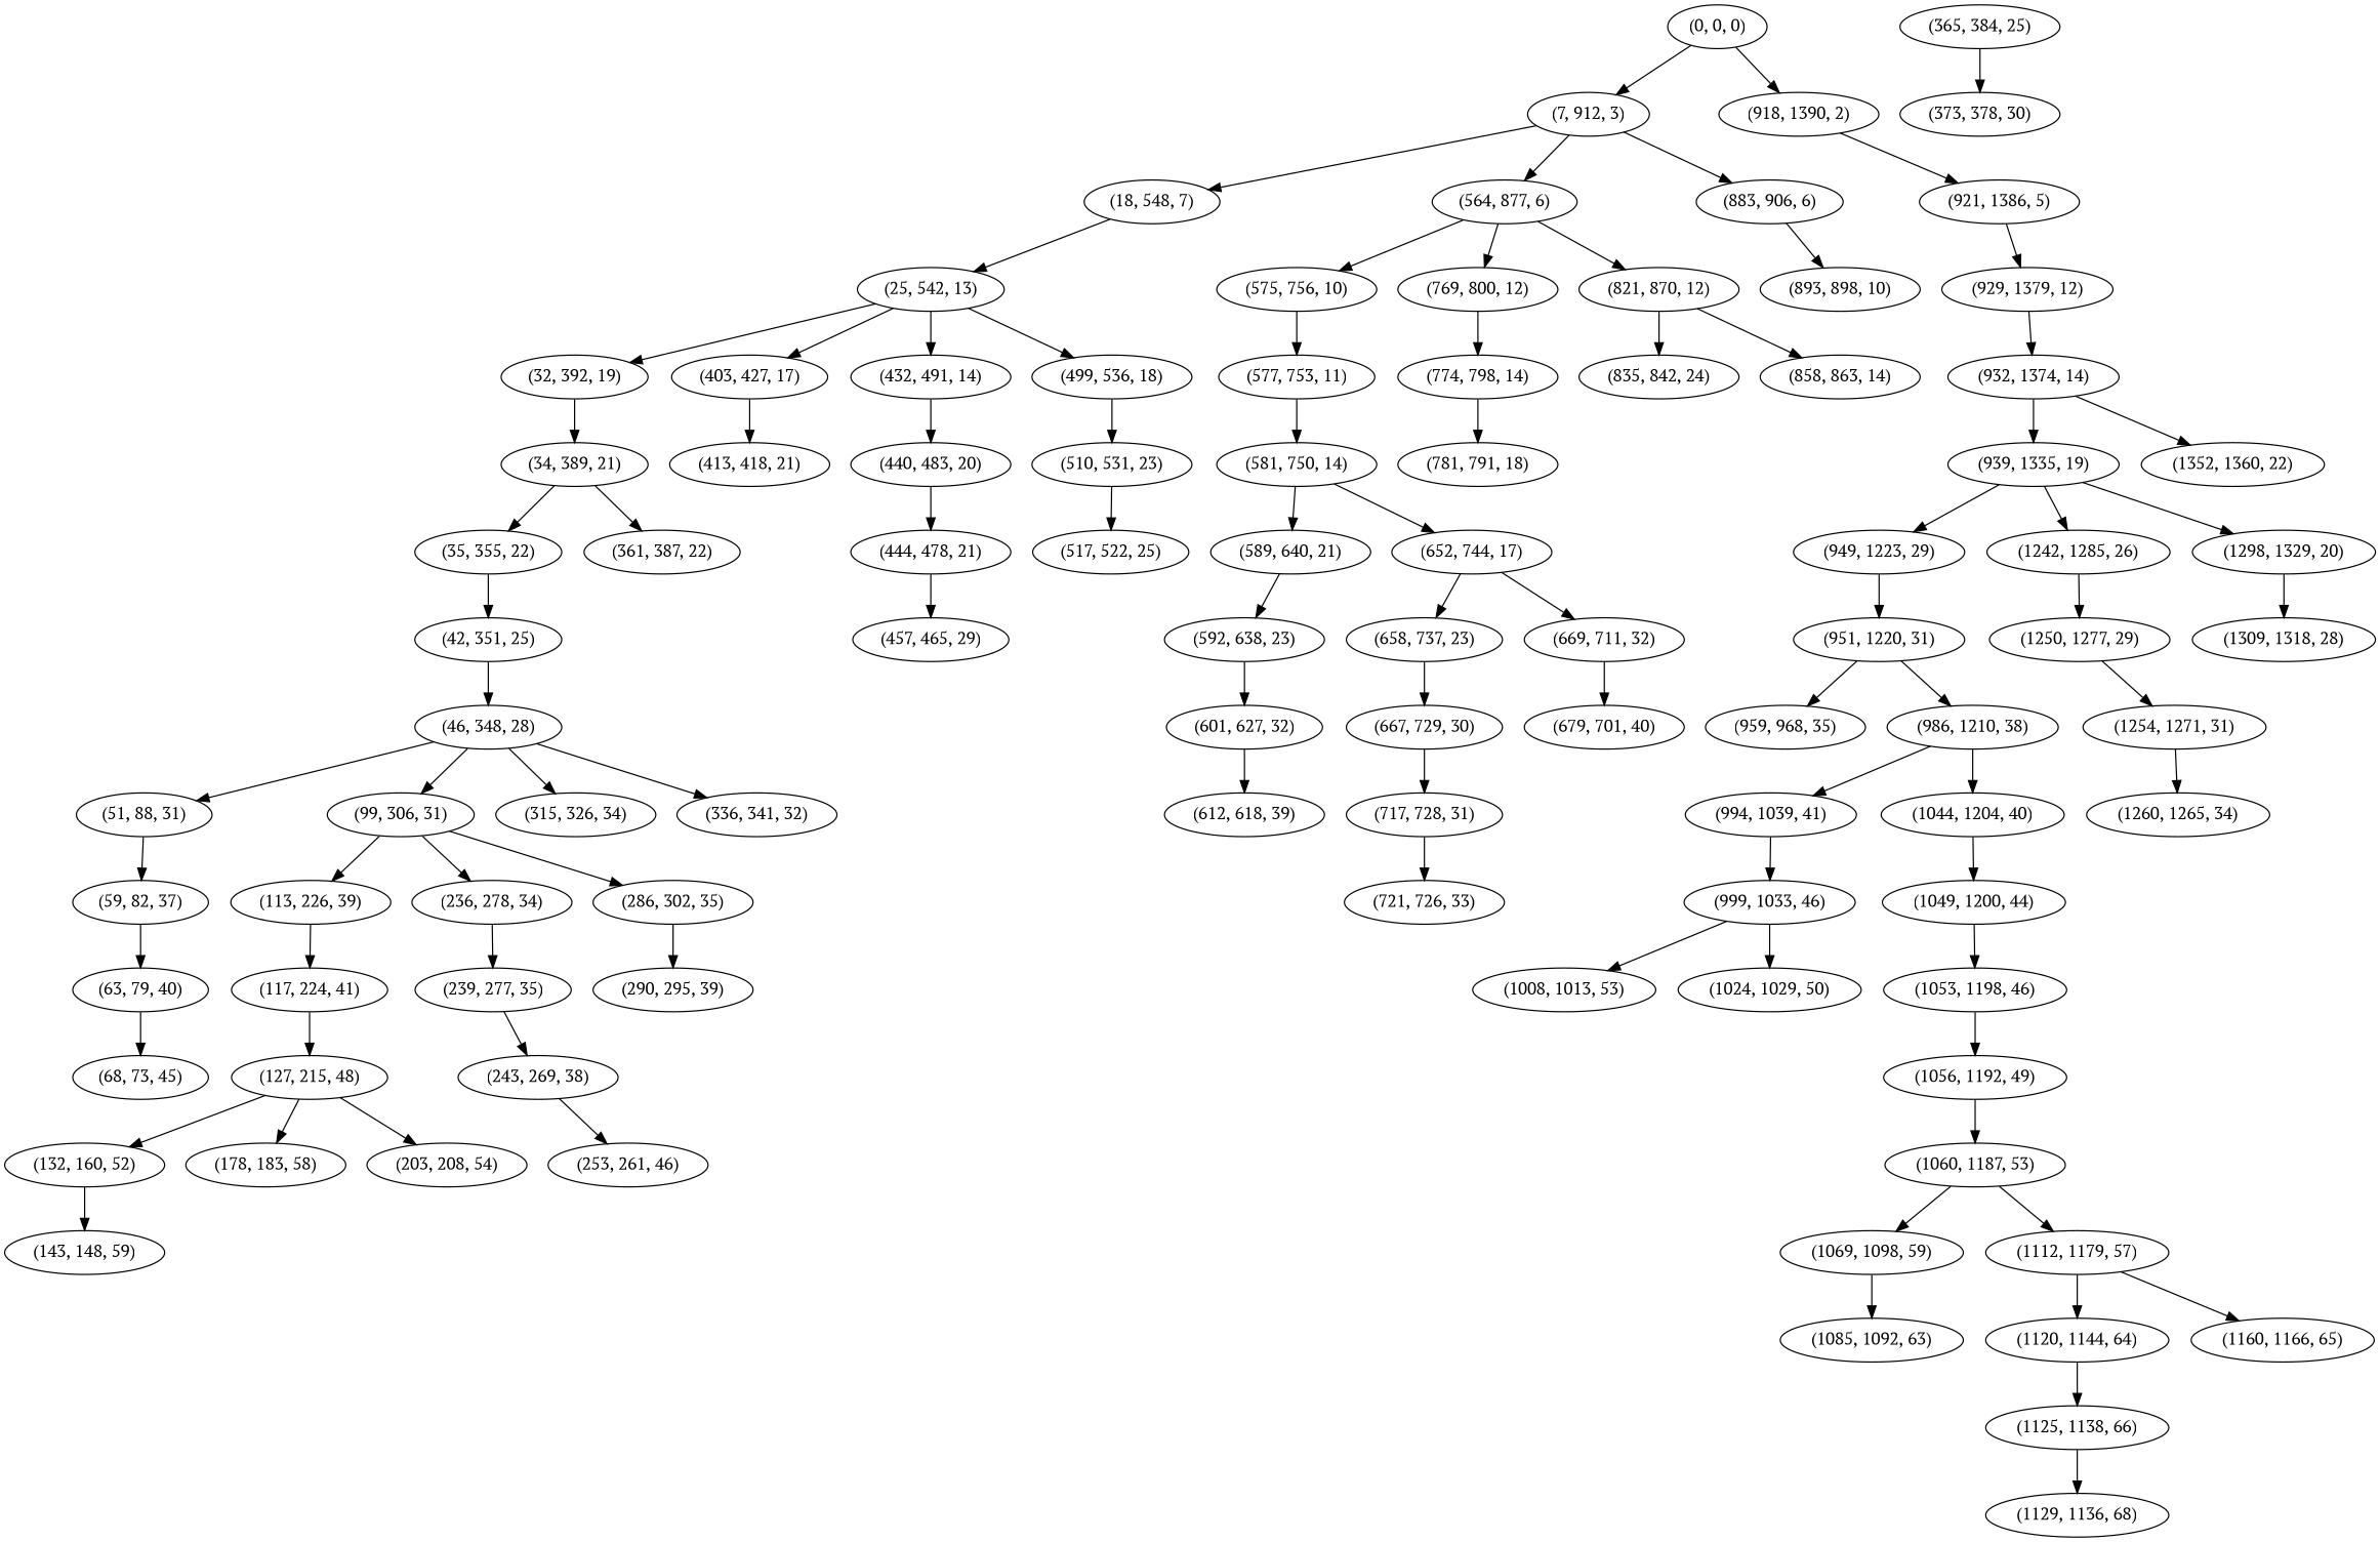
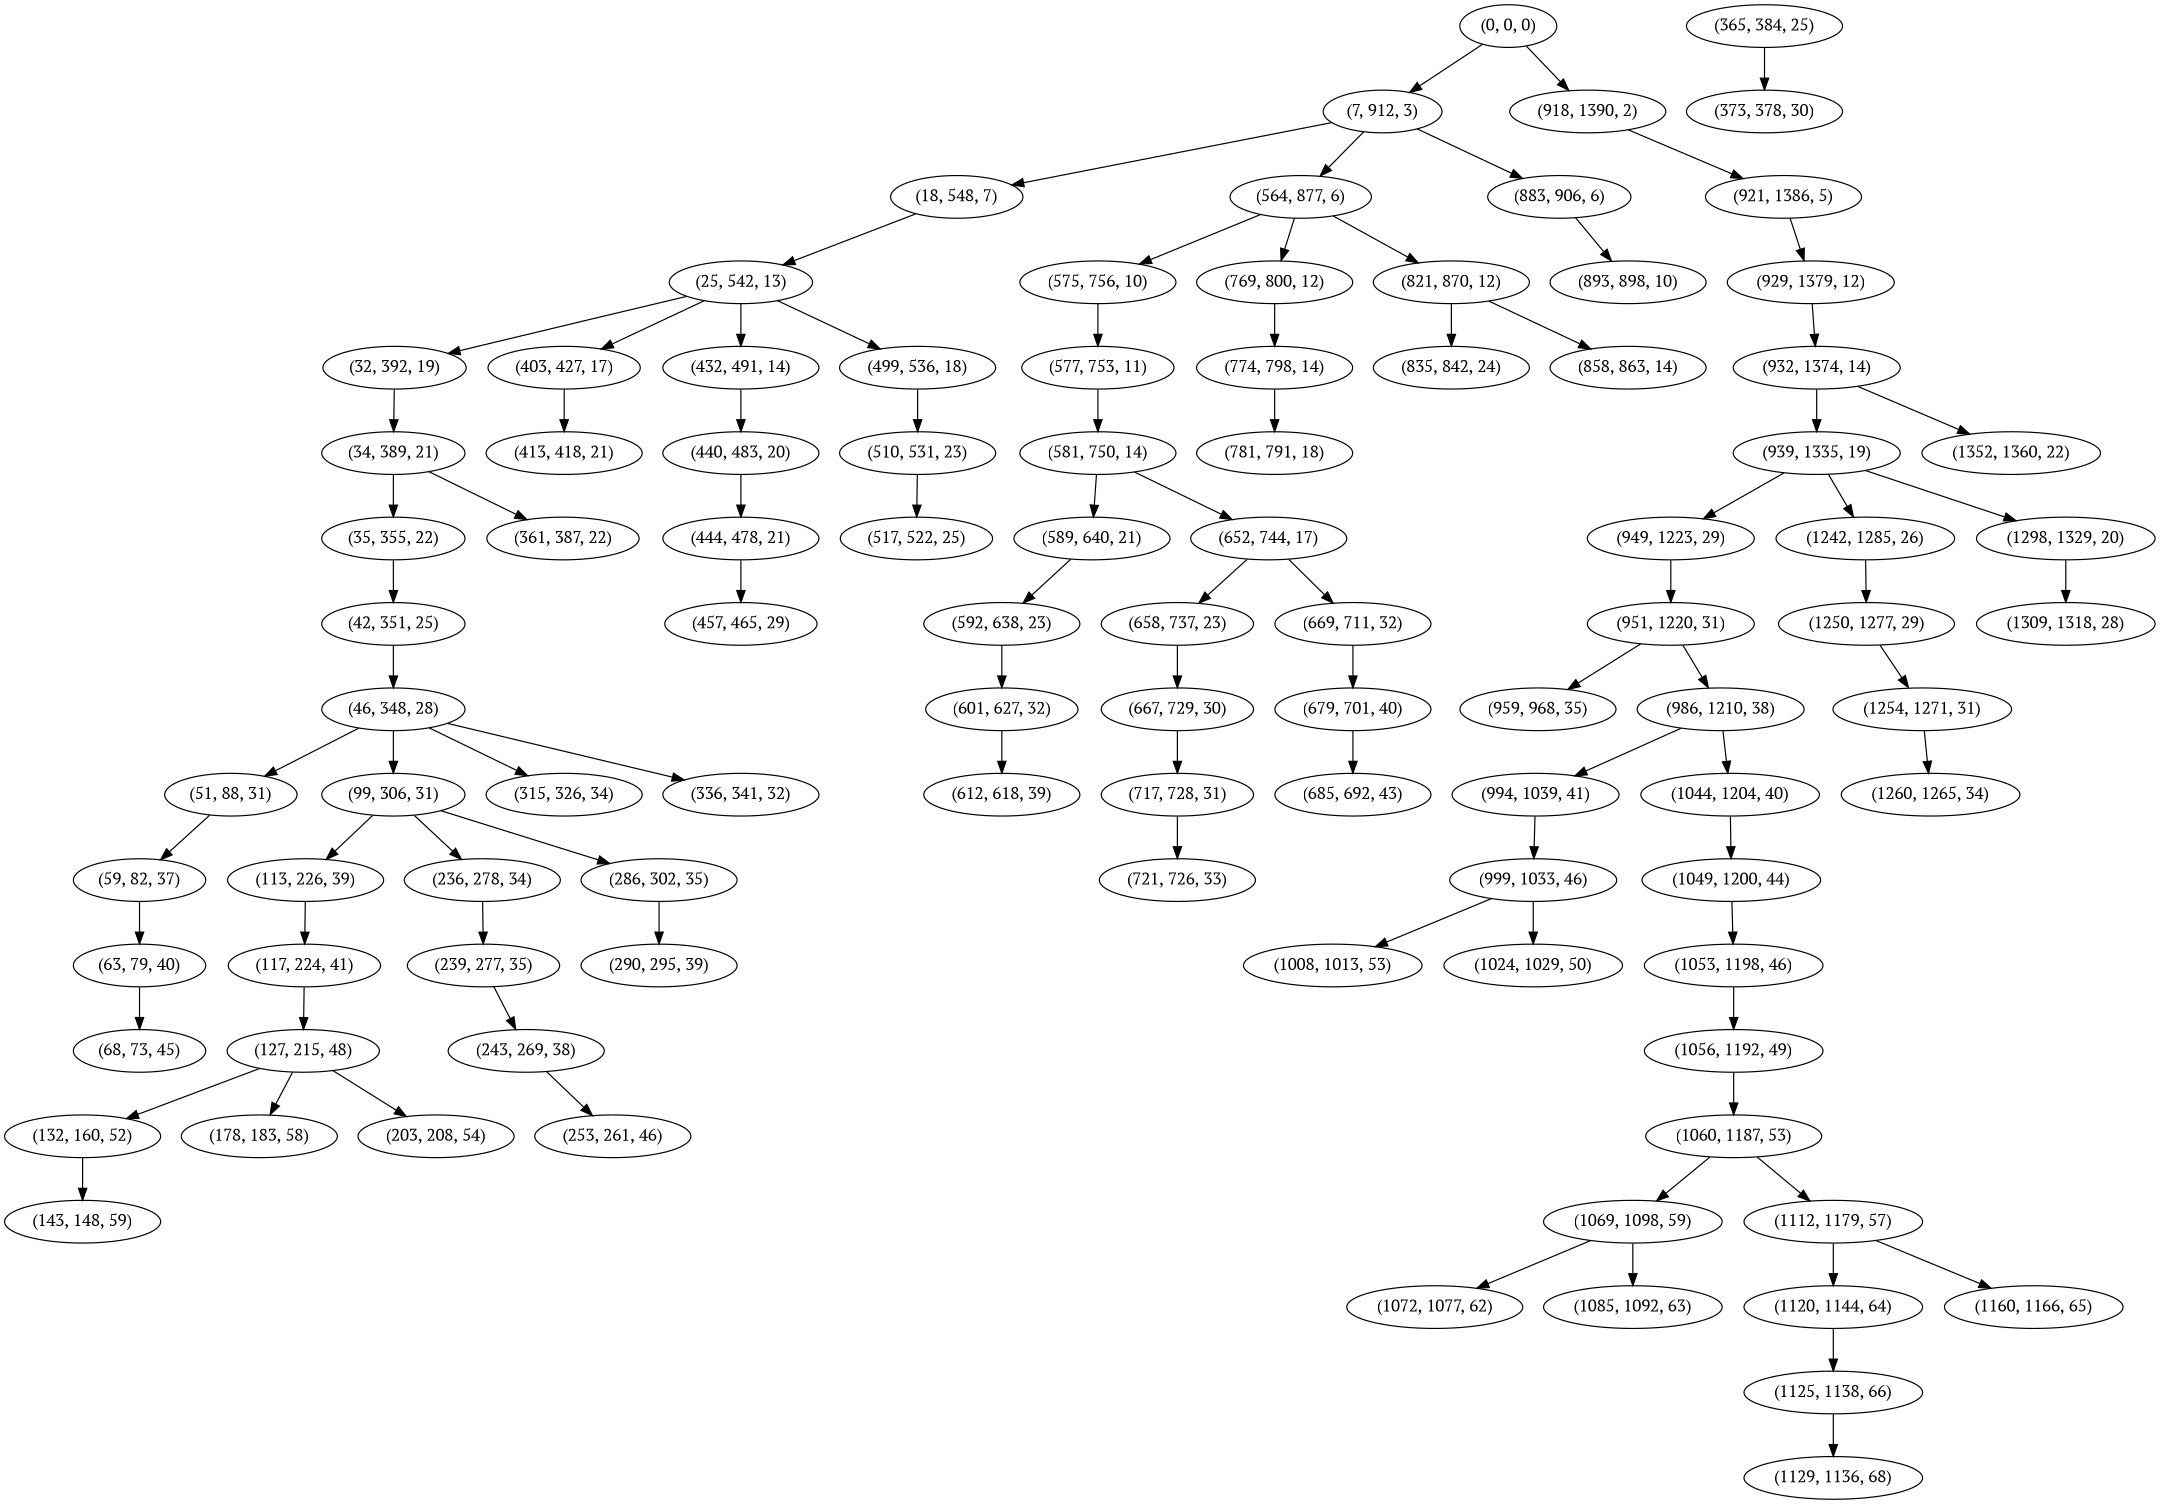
  digraph {
    fontname="PT Serif"
    node [fontname="PT Serif"]
    edge [fontname="PT Serif"]
    "(0, 0, 0)"
    "(7, 912, 3)"
    "(918, 1390, 2)"
    "(18, 548, 7)"
    "(564, 877, 6)"
    "(883, 906, 6)"
    "(921, 1386, 5)"
    "(25, 542, 13)"
    "(575, 756, 10)"
    "(769, 800, 12)"
    "(821, 870, 12)"
    "(893, 898, 10)"
    "(32, 392, 19)"
    "(403, 427, 17)"
    "(432, 491, 14)"
    "(499, 536, 18)"
    "(34, 389, 21)"
    "(413, 418, 21)"
    "(440, 483, 20)"
    "(510, 531, 23)"
    "(35, 355, 22)"
    "(361, 387, 22)"
    "(42, 351, 25)"
    "(46, 348, 28)"
    "(51, 88, 31)"
    "(99, 306, 31)"
    "(315, 326, 34)"
    "(336, 341, 32)"
    "(59, 82, 37)"
    "(113, 226, 39)"
    "(236, 278, 34)"
    "(286, 302, 35)"
    "(63, 79, 40)"
    "(68, 73, 45)"
    "(117, 224, 41)"
    "(239, 277, 35)"
    "(290, 295, 39)"
    "(127, 215, 48)"
    "(132, 160, 52)"
    "(178, 183, 58)"
    "(203, 208, 54)"
    "(143, 148, 59)"
    "(243, 269, 38)"
    "(253, 261, 46)"
    "(365, 384, 25)"
    "(373, 378, 30)"
    "(444, 478, 21)"
    "(457, 465, 29)"
    "(517, 522, 25)"
    "(577, 753, 11)"
    "(774, 798, 14)"
    "(835, 842, 24)"
    "(858, 863, 14)"
    "(581, 750, 14)"
    "(589, 640, 21)"
    "(652, 744, 17)"
    "(592, 638, 23)"
    "(658, 737, 23)"
    "(669, 711, 32)"
    "(601, 627, 32)"
    "(612, 618, 39)"
    "(667, 729, 30)"
    "(717, 728, 31)"
    "(679, 701, 40)"
    "(721, 726, 33)"
+   "(685, 692, 43)"
    "(781, 791, 18)"
    "(929, 1379, 12)"
    "(932, 1374, 14)"
    "(939, 1335, 19)"
    "(1352, 1360, 22)"
    "(949, 1223, 29)"
    "(1242, 1285, 26)"
    "(1298, 1329, 20)"
    "(951, 1220, 31)"
    "(1250, 1277, 29)"
    "(1309, 1318, 28)"
    "(959, 968, 35)"
    "(986, 1210, 38)"
    "(994, 1039, 41)"
    "(1044, 1204, 40)"
    "(999, 1033, 46)"
    "(1049, 1200, 44)"
    "(1008, 1013, 53)"
    "(1024, 1029, 50)"
    "(1053, 1198, 46)"
    "(1056, 1192, 49)"
    "(1060, 1187, 53)"
    "(1069, 1098, 59)"
    "(1112, 1179, 57)"
+   "(1072, 1077, 62)"
    "(1085, 1092, 63)"
    "(1120, 1144, 64)"
    "(1160, 1166, 65)"
    "(1125, 1138, 66)"
    "(1129, 1136, 68)"
    "(1254, 1271, 31)"
    "(1260, 1265, 34)"
    "(0, 0, 0)" -> "(7, 912, 3)"
    "(0, 0, 0)" -> "(918, 1390, 2)"
    "(7, 912, 3)" -> "(18, 548, 7)"
    "(7, 912, 3)" -> "(564, 877, 6)"
    "(7, 912, 3)" -> "(883, 906, 6)"
    "(918, 1390, 2)" -> "(921, 1386, 5)"
    "(18, 548, 7)" -> "(25, 542, 13)"
    "(564, 877, 6)" -> "(575, 756, 10)"
    "(564, 877, 6)" -> "(769, 800, 12)"
    "(564, 877, 6)" -> "(821, 870, 12)"
    "(883, 906, 6)" -> "(893, 898, 10)"
    "(921, 1386, 5)" -> "(929, 1379, 12)"
    "(25, 542, 13)" -> "(32, 392, 19)"
    "(25, 542, 13)" -> "(403, 427, 17)"
    "(25, 542, 13)" -> "(432, 491, 14)"
    "(25, 542, 13)" -> "(499, 536, 18)"
    "(575, 756, 10)" -> "(577, 753, 11)"
    "(769, 800, 12)" -> "(774, 798, 14)"
    "(821, 870, 12)" -> "(835, 842, 24)"
    "(821, 870, 12)" -> "(858, 863, 14)"
    "(32, 392, 19)" -> "(34, 389, 21)"
    "(403, 427, 17)" -> "(413, 418, 21)"
    "(432, 491, 14)" -> "(440, 483, 20)"
    "(499, 536, 18)" -> "(510, 531, 23)"
    "(34, 389, 21)" -> "(35, 355, 22)"
    "(34, 389, 21)" -> "(361, 387, 22)"
    "(440, 483, 20)" -> "(444, 478, 21)"
    "(510, 531, 23)" -> "(517, 522, 25)"
    "(35, 355, 22)" -> "(42, 351, 25)"
    "(42, 351, 25)" -> "(46, 348, 28)"
    "(46, 348, 28)" -> "(51, 88, 31)"
    "(46, 348, 28)" -> "(99, 306, 31)"
    "(46, 348, 28)" -> "(315, 326, 34)"
    "(46, 348, 28)" -> "(336, 341, 32)"
    "(51, 88, 31)" -> "(59, 82, 37)"
    "(99, 306, 31)" -> "(113, 226, 39)"
    "(99, 306, 31)" -> "(236, 278, 34)"
    "(99, 306, 31)" -> "(286, 302, 35)"
    "(59, 82, 37)" -> "(63, 79, 40)"
    "(113, 226, 39)" -> "(117, 224, 41)"
    "(236, 278, 34)" -> "(239, 277, 35)"
    "(286, 302, 35)" -> "(290, 295, 39)"
    "(63, 79, 40)" -> "(68, 73, 45)"
    "(117, 224, 41)" -> "(127, 215, 48)"
    "(239, 277, 35)" -> "(243, 269, 38)"
    "(127, 215, 48)" -> "(132, 160, 52)"
    "(127, 215, 48)" -> "(178, 183, 58)"
    "(127, 215, 48)" -> "(203, 208, 54)"
    "(132, 160, 52)" -> "(143, 148, 59)"
    "(243, 269, 38)" -> "(253, 261, 46)"
    "(365, 384, 25)" -> "(373, 378, 30)"
    "(444, 478, 21)" -> "(457, 465, 29)"
    "(577, 753, 11)" -> "(581, 750, 14)"
    "(774, 798, 14)" -> "(781, 791, 18)"
    "(581, 750, 14)" -> "(589, 640, 21)"
    "(581, 750, 14)" -> "(652, 744, 17)"
    "(589, 640, 21)" -> "(592, 638, 23)"
    "(652, 744, 17)" -> "(658, 737, 23)"
    "(652, 744, 17)" -> "(669, 711, 32)"
    "(592, 638, 23)" -> "(601, 627, 32)"
    "(658, 737, 23)" -> "(667, 729, 30)"
    "(669, 711, 32)" -> "(679, 701, 40)"
    "(601, 627, 32)" -> "(612, 618, 39)"
    "(667, 729, 30)" -> "(717, 728, 31)"
    "(717, 728, 31)" -> "(721, 726, 33)"
+   "(679, 701, 40)" -> "(685, 692, 43)"
    "(929, 1379, 12)" -> "(932, 1374, 14)"
    "(932, 1374, 14)" -> "(939, 1335, 19)"
    "(932, 1374, 14)" -> "(1352, 1360, 22)"
    "(939, 1335, 19)" -> "(949, 1223, 29)"
    "(939, 1335, 19)" -> "(1242, 1285, 26)"
    "(939, 1335, 19)" -> "(1298, 1329, 20)"
    "(949, 1223, 29)" -> "(951, 1220, 31)"
    "(1242, 1285, 26)" -> "(1250, 1277, 29)"
    "(1298, 1329, 20)" -> "(1309, 1318, 28)"
    "(951, 1220, 31)" -> "(959, 968, 35)"
    "(951, 1220, 31)" -> "(986, 1210, 38)"
    "(1250, 1277, 29)" -> "(1254, 1271, 31)"
    "(986, 1210, 38)" -> "(994, 1039, 41)"
    "(986, 1210, 38)" -> "(1044, 1204, 40)"
    "(994, 1039, 41)" -> "(999, 1033, 46)"
    "(1044, 1204, 40)" -> "(1049, 1200, 44)"
    "(999, 1033, 46)" -> "(1008, 1013, 53)"
    "(999, 1033, 46)" -> "(1024, 1029, 50)"
    "(1049, 1200, 44)" -> "(1053, 1198, 46)"
    "(1053, 1198, 46)" -> "(1056, 1192, 49)"
    "(1056, 1192, 49)" -> "(1060, 1187, 53)"
    "(1060, 1187, 53)" -> "(1069, 1098, 59)"
    "(1060, 1187, 53)" -> "(1112, 1179, 57)"
+   "(1069, 1098, 59)" -> "(1072, 1077, 62)"
    "(1069, 1098, 59)" -> "(1085, 1092, 63)"
    "(1112, 1179, 57)" -> "(1120, 1144, 64)"
    "(1112, 1179, 57)" -> "(1160, 1166, 65)"
    "(1120, 1144, 64)" -> "(1125, 1138, 66)"
    "(1125, 1138, 66)" -> "(1129, 1136, 68)"
    "(1254, 1271, 31)" -> "(1260, 1265, 34)"
  }
